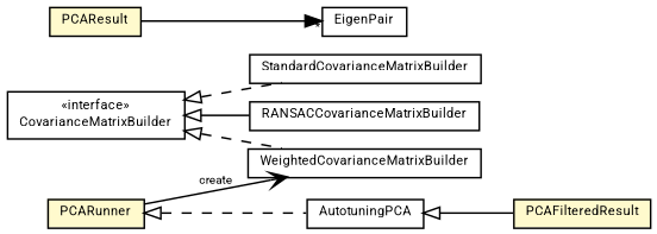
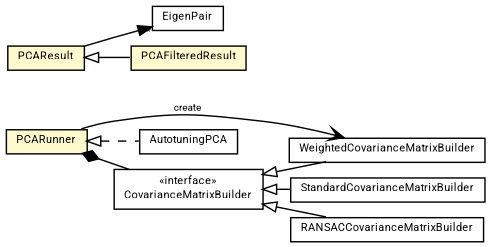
  digraph {
    nodesep=0.15
    rankdir=LR
    ranksep=0.25
    node [fontcolor=black fontname=Roboto fontsize=8 margin=0 shape=plaintext]
    edge [color=black fontname=Roboto fontsize=7 labelfontname=Roboto labelfontsize=7 weight=9 arrowtail=empty dir=back]
    n1 [height=0 label=<<table title="de.lmu.ifi.dbs.elki.math.linearalgebra.pca.WeightedCovarianceMatrixBuilder" border="0" cellborder="1" cellspacing="0" cellpadding="2" href="WeightedCovarianceMatrixBuilder.html" target="_parent"> 		<tr><td><table border="0" cellspacing="0" cellpadding="1"> 		<tr><td align="center" balign="center"> <font face="Roboto">WeightedCovarianceMatrixBuilder</font> </td></tr> 		</table></td></tr> 		</table>> width=0]
    n2 [height=0 label=<<table title="de.lmu.ifi.dbs.elki.math.linearalgebra.pca.AutotuningPCA" border="0" cellborder="1" cellspacing="0" cellpadding="2" href="AutotuningPCA.html" target="_parent"> 		<tr><td><table border="0" cellspacing="0" cellpadding="1"> 		<tr><td align="center" balign="center"> <font face="Roboto">AutotuningPCA</font> </td></tr> 		</table></td></tr> 		</table>> width=0]
    n3 [height=0 label=<<table title="de.lmu.ifi.dbs.elki.math.linearalgebra.pca.PCAResult" border="0" cellborder="1" cellspacing="0" cellpadding="2" bgcolor="LemonChiffon" href="PCAResult.html" target="_parent"> 		<tr><td><table border="0" cellspacing="0" cellpadding="1"> 		<tr><td align="center" balign="center"> <font face="Roboto">PCAResult</font> </td></tr> 		</table></td></tr> 		</table>> width=0]
    n4 [height=0 label=<<table title="de.lmu.ifi.dbs.elki.math.linearalgebra.pca.EigenPair" border="0" cellborder="1" cellspacing="0" cellpadding="2" href="EigenPair.html" target="_parent"> 		<tr><td><table border="0" cellspacing="0" cellpadding="1"> 		<tr><td align="center" balign="center"> <font face="Roboto">EigenPair</font> </td></tr> 		</table></td></tr> 		</table>> width=0]
    n5 [height=0 label=<<table title="de.lmu.ifi.dbs.elki.math.linearalgebra.pca.PCAFilteredResult" border="0" cellborder="1" cellspacing="0" cellpadding="2" bgcolor="LemonChiffon" href="PCAFilteredResult.html" target="_parent"> 		<tr><td><table border="0" cellspacing="0" cellpadding="1"> 		<tr><td align="center" balign="center"> <font face="Roboto">PCAFilteredResult</font> </td></tr> 		</table></td></tr> 		</table>> width=0]
    n6 [height=0 label=<<table title="de.lmu.ifi.dbs.elki.math.linearalgebra.pca.StandardCovarianceMatrixBuilder" border="0" cellborder="1" cellspacing="0" cellpadding="2" href="StandardCovarianceMatrixBuilder.html" target="_parent"> 		<tr><td><table border="0" cellspacing="0" cellpadding="1"> 		<tr><td align="center" balign="center"> <font face="Roboto">StandardCovarianceMatrixBuilder</font> </td></tr> 		</table></td></tr> 		</table>> width=0]
    n7 [height=0 label=<<table title="de.lmu.ifi.dbs.elki.math.linearalgebra.pca.CovarianceMatrixBuilder" border="0" cellborder="1" cellspacing="0" cellpadding="2" href="CovarianceMatrixBuilder.html" target="_parent"> 		<tr><td><table border="0" cellspacing="0" cellpadding="1"> 		<tr><td align="center" balign="center"> &#171;interface&#187; </td></tr> 		<tr><td align="center" balign="center"> <font face="Roboto">CovarianceMatrixBuilder</font> </td></tr> 		</table></td></tr> 		</table>> width=0]
    n8 [height=0 label=<<table title="de.lmu.ifi.dbs.elki.math.linearalgebra.pca.RANSACCovarianceMatrixBuilder" border="0" cellborder="1" cellspacing="0" cellpadding="2" href="RANSACCovarianceMatrixBuilder.html" target="_parent"> 		<tr><td><table border="0" cellspacing="0" cellpadding="1"> 		<tr><td align="center" balign="center"> <font face="Roboto">RANSACCovarianceMatrixBuilder</font> </td></tr> 		</table></td></tr> 		</table>> width=0]
    n9 [height=0 label=<<table title="de.lmu.ifi.dbs.elki.math.linearalgebra.pca.PCARunner" border="0" cellborder="1" cellspacing="0" cellpadding="2" bgcolor="LemonChiffon" href="PCARunner.html" target="_parent"> 		<tr><td><table border="0" cellspacing="0" cellpadding="1"> 		<tr><td align="center" balign="center"> <font face="Roboto">PCARunner</font> </td></tr> 		</table></td></tr> 		</table>> width=0]
    n3 -> n4 [arrowhead=normal headlabel="*" weight=1 arrowtail="" dir=""]
-   n2 -> n5 [weight=10]
-   n7 -> n1 [style=dashed]
-   n7 -> n6 [style=dashed]
+   n3 -> n5 [weight=10]
+   n7 -> n1 [style=solid]
+   n7 -> n6 [style=solid]
    n7 -> n8 [style=solid]
    n9 -> n1 [arrowhead=open label=create weight=1 arrowtail="" dir=""]
    n9 -> n2 [style=dashed weight=10]
+   n9 -> n7 [arrowhead=none arrowtail=diamond weight=6]
  }
